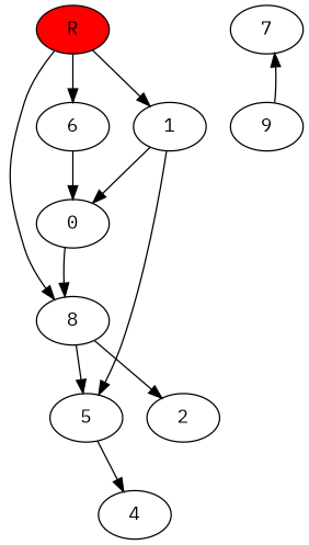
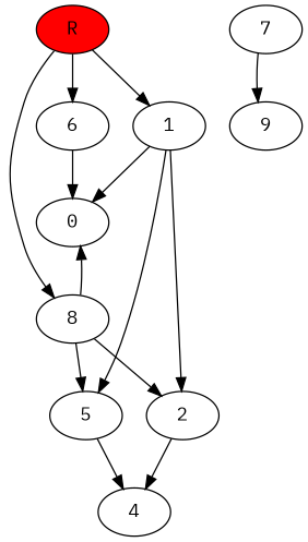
  digraph {
    fontname="IBM Plex Mono"
    node [fontname="IBM Plex Mono"]
    edge [fontname="IBM Plex Mono"]
    1
    2
    n3 [label=0]
    5
    4
    8
    6
    7
    9
    R [fillcolor="#ff0000" style=filled]
+   1 -> 2
    1 -> n3
    1 -> 5
-   n3 -> 8
+   2 -> 4
+   8 -> n3
    5 -> 4
    8 -> 2
    8 -> 5
    6 -> n3
-   9 -> 7
+   7 -> 9
    R -> 1
    R -> 8
    R -> 6
  }
